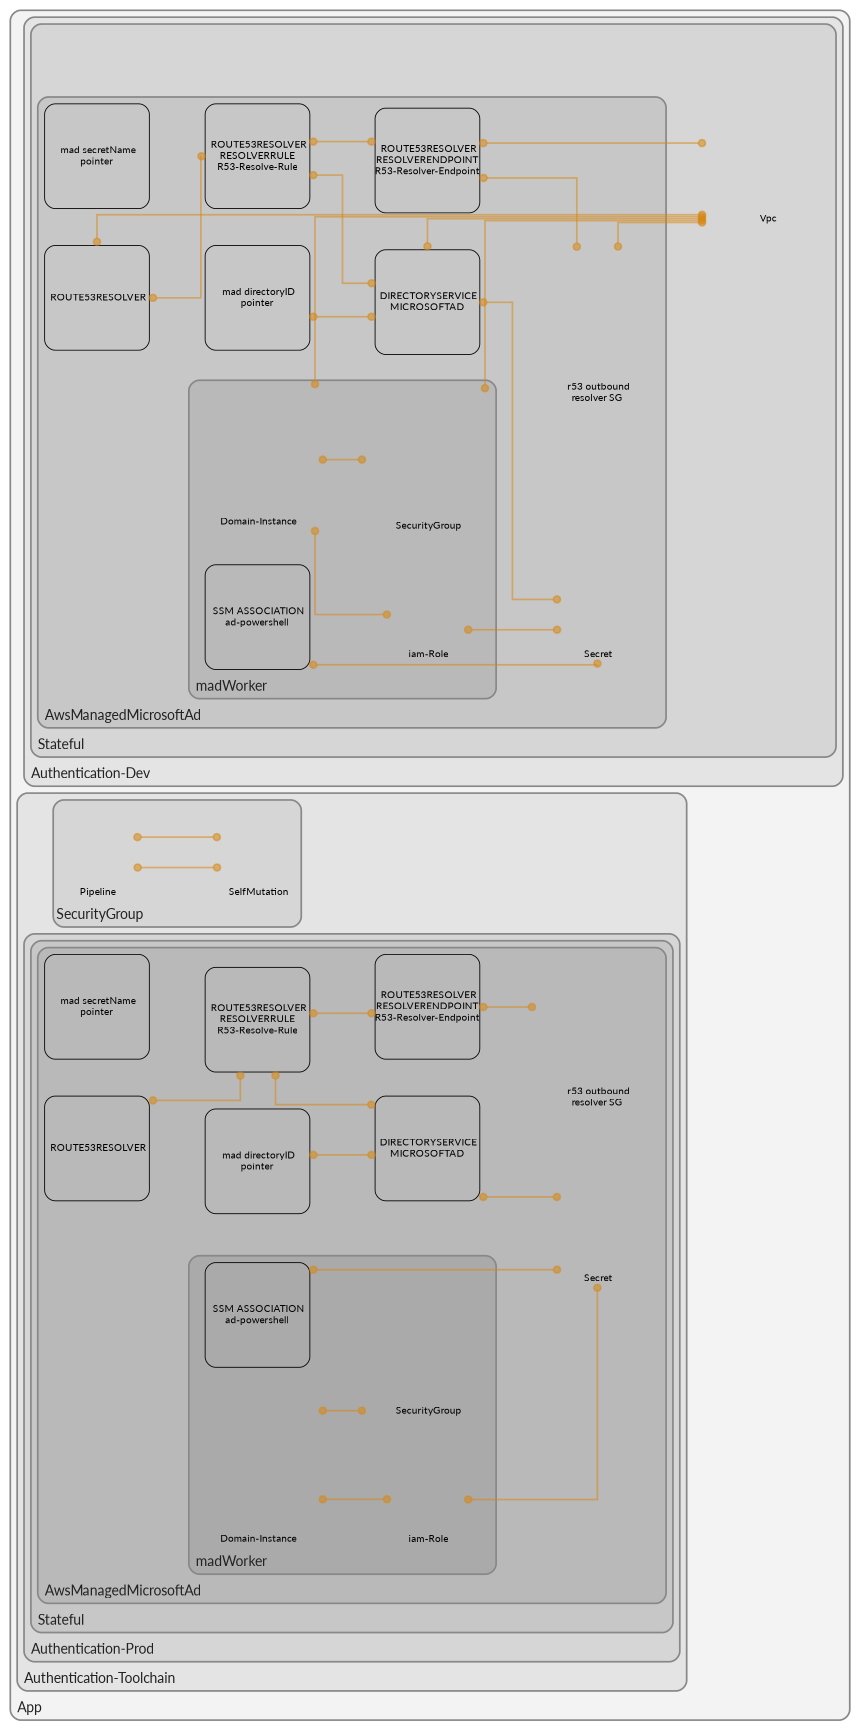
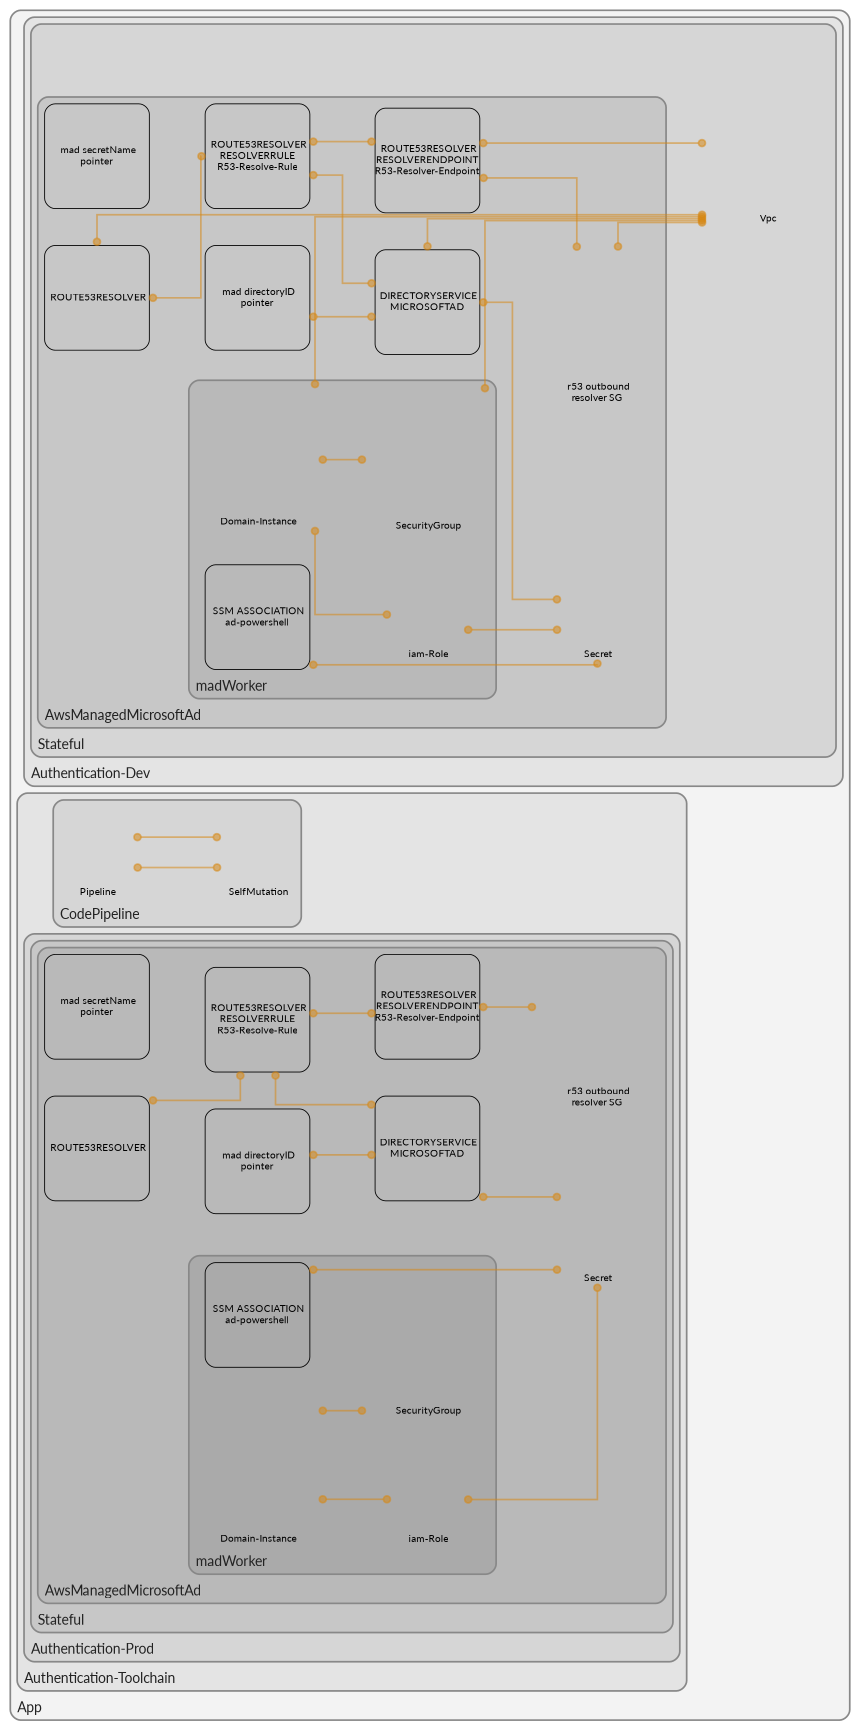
  digraph {
    compound=true
    fontcolor="#222222"
    fontname=Lato
    fontsize=15
    nodesep=0.60
    rankdir=LR
    ranksep=0.75
    splines=ortho
    node [fixedsize=true fontname=Lato fontsize=12 labelloc=c margin=8 shape=box style=rounded]
    edge [arrowhead=dot arrowtail=dot color="#D5871488" dir=both penwidth=2 fontname=Lato]
    n1 [height=1.466 label=" iam-Role" labelloc=b penwidth=0 shape="node" width=1.2]
    n2 [height=2.266 label=" SecurityGroup" labelloc=b penwidth=0 shape="node" width=2]
    n3 [height=2.266 label=" Domain-Instance" labelloc=b penwidth=0 shape="node" width=2]
    n4 [height=1.7 label=" SSM ASSOCIATION\nad-powershell" width=1.7]
    n5 [height=1.466 label=" Secret" labelloc=b penwidth=0 shape="node" width=1.2]
    n6 [height=1.7 label=" mad secretName\npointer" width=1.7]
    n7 [height=1.7 label=" DIRECTORYSERVICE\nMICROSOFTAD" width=1.7]
    n8 [height=1.7 label=" mad directoryID\npointer" width=1.7]
    n9 [height=2.4819999999999998 label=" r53 outbound\nresolver SG" labelloc=b penwidth=0 shape="node" width=2]
    n10 [height=1.7 label=" ROUTE53RESOLVER\nRESOLVERENDPOINT\nR53-Resolver-Endpoint" width=1.7]
    n11 [height=1.7 label=" ROUTE53RESOLVER\nRESOLVERRULE\nR53-Resolve-Rule" width=1.7]
    n12 [height=1.7 label=" ROUTE53RESOLVER" width=1.7]
    n13 [height=2.266 label=" Vpc" labelloc=b penwidth=0 shape="node" width=2]
    n14 [height=1.466 label=" Pipeline" labelloc=b penwidth=0 shape="node" width=1.2]
    n15 [height=1.466 label=" SelfMutation" labelloc=b penwidth=0 shape="node" width=1.2]
    n16 [height=1.466 label=" iam-Role" labelloc=b penwidth=0 shape="node" width=1.2]
    n17 [height=2.266 label=" SecurityGroup" labelloc=b penwidth=0 shape="node" width=2]
    n18 [height=2.266 label=" Domain-Instance" labelloc=b penwidth=0 shape="node" width=2]
    n19 [height=1.7 label=" SSM ASSOCIATION\nad-powershell" width=1.7]
    n20 [height=1.466 label=" Secret" labelloc=b penwidth=0 shape="node" width=1.2]
    n21 [height=1.7 label=" mad secretName\npointer" width=1.7]
    n22 [height=1.7 label=" DIRECTORYSERVICE\nMICROSOFTAD" width=1.7]
    n23 [height=1.7 label=" mad directoryID\npointer" width=1.7]
    n24 [height=2.4819999999999998 label=" r53 outbound\nresolver SG" labelloc=b penwidth=0 shape="node" width=2]
    n25 [height=1.7 label=" ROUTE53RESOLVER\nRESOLVERENDPOINT\nR53-Resolver-Endpoint" width=1.7]
    n26 [height=1.7 label=" ROUTE53RESOLVER\nRESOLVERRULE\nR53-Resolve-Rule" width=1.7]
    n27 [height=1.7 label=" ROUTE53RESOLVER" width=1.7]
    subgraph sub_1 {
      subgraph cluster_2 {
        fillcolor="#f3f3f3"
        fontsize=16
        label=App
        labeljust=l
        labelloc=b
        pencolor="#888888"
        penwidth=2
        style="filled,rounded"
        subgraph cluster_3 {
          fillcolor="#e4e4e4"
          fontsize=16
          label="Authentication-Dev"
          labeljust=l
          labelloc=b
          pencolor="#888888"
          penwidth=2
          style="filled,rounded"
          subgraph cluster_4 {
            fillcolor="#d6d6d6"
            fontsize=16
            label=Stateful
            labeljust=l
            labelloc=b
            pencolor="#888888"
            penwidth=2
            style="filled,rounded"
            n13
            subgraph cluster_5 {
              fillcolor="#c7c7c7"
              fontsize=16
              label=AwsManagedMicrosoftAd
              labeljust=l
              labelloc=b
              pencolor="#888888"
              penwidth=2
              style="filled,rounded"
              n5
              n6
              n7
              n8
              n9
              n10
              n11
              n12
              subgraph cluster_6 {
                fillcolor="#b9b9b9"
                fontsize=16
                label=madWorker
                labeljust=l
                labelloc=b
                pencolor="#888888"
                penwidth=2
                style="filled,rounded"
                n1
                n2
                n3
                n4
              }
            }
          }
        }
        subgraph cluster_7 {
          fillcolor="#e4e4e4"
          fontsize=16
          label="Authentication-Toolchain"
          labeljust=l
          labelloc=b
          pencolor="#888888"
          penwidth=2
          style="filled,rounded"
          subgraph cluster_8 {
            fillcolor="#d6d6d6"
            fontsize=16
-           label=SecurityGroup
+           label=CodePipeline
            labeljust=l
            labelloc=b
            pencolor="#888888"
            penwidth=2
            style="filled,rounded"
            n14
            n15
          }
          subgraph cluster_9 {
            fillcolor="#d6d6d6"
            fontsize=16
            label="Authentication-Prod"
            labeljust=l
            labelloc=b
            pencolor="#888888"
            penwidth=2
            style="filled,rounded"
            subgraph cluster_10 {
              fillcolor="#c7c7c7"
              fontsize=16
              label=Stateful
              labeljust=l
              labelloc=b
              pencolor="#888888"
              penwidth=2
              style="filled,rounded"
              subgraph cluster_11 {
                fillcolor="#b9b9b9"
                fontsize=16
                label=AwsManagedMicrosoftAd
                labeljust=l
                labelloc=b
                pencolor="#888888"
                penwidth=2
                style="filled,rounded"
                n20
                n21
                n22
                n23
                n24
                n25
                n26
                n27
                subgraph cluster_12 {
                  fillcolor="#aaaaaa"
                  fontsize=16
                  label=madWorker
                  labeljust=l
                  labelloc=b
                  pencolor="#888888"
                  penwidth=2
                  style="filled,rounded"
                  n16
                  n17
                  n18
                  n19
                }
              }
            }
          }
        }
      }
    }
    n1 -> n5
    n2 -> n13
    n3 -> n1
    n3 -> n2
    n3 -> n13
    n4 -> n5
    n7 -> n5
    n7 -> n13
    n8 -> n7
    n9 -> n13
    n10 -> n9
    n10 -> n13
    n11 -> n7
    n11 -> n10
    n12 -> n11
    n12 -> n13
    n14 -> n15
    n15 -> n14
    n16 -> n20
    n18 -> n16
    n18 -> n17
    n19 -> n20
    n22 -> n20
    n23 -> n22
    n25 -> n24
    n26 -> n22
    n26 -> n25
    n27 -> n26
  }
